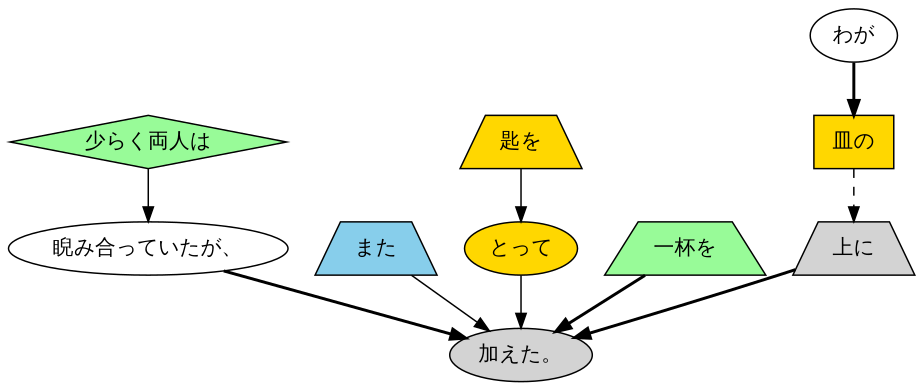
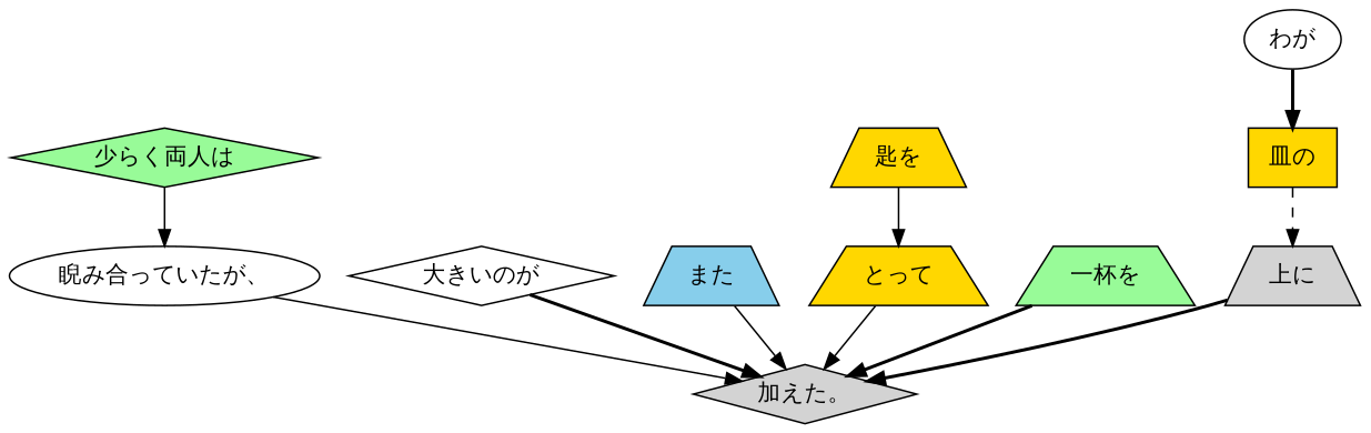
  digraph {
    node [fillcolor=white shape=ellipse style=filled]
    edge [style=bold]
    n1 [fillcolor=palegreen label="少らく両人は" shape=diamond]
    n2 [label="睨み合っていたが、"]
-   n3 [fillcolor=lightgrey label="加えた。"]
+   n3 [fillcolor=lightgrey label="加えた。" shape=diamond]
+   n4 [label="大きいのが" shape=diamond]
    n5 [fillcolor=skyblue label="また" shape=trapezium]
    n6 [fillcolor=gold label="匙を" shape=trapezium]
-   n7 [fillcolor=gold label="とって"]
+   n7 [fillcolor=gold label="とって" shape=trapezium]
    n8 [fillcolor=palegreen label="一杯を" shape=trapezium]
    n9 [label="わが"]
    n10 [fillcolor=gold label="皿の" shape=box]
    n11 [fillcolor=lightgrey label="上に" shape=trapezium]
    n1 -> n2 [style=solid]
-   n2 -> n3
+   n2 -> n3 [style=solid]
+   n4 -> n3
    n5 -> n3 [style=solid]
    n6 -> n7 [style=solid]
    n7 -> n3 [style=solid]
    n8 -> n3
    n9 -> n10
    n10 -> n11 [style=dashed]
    n11 -> n3
  }
